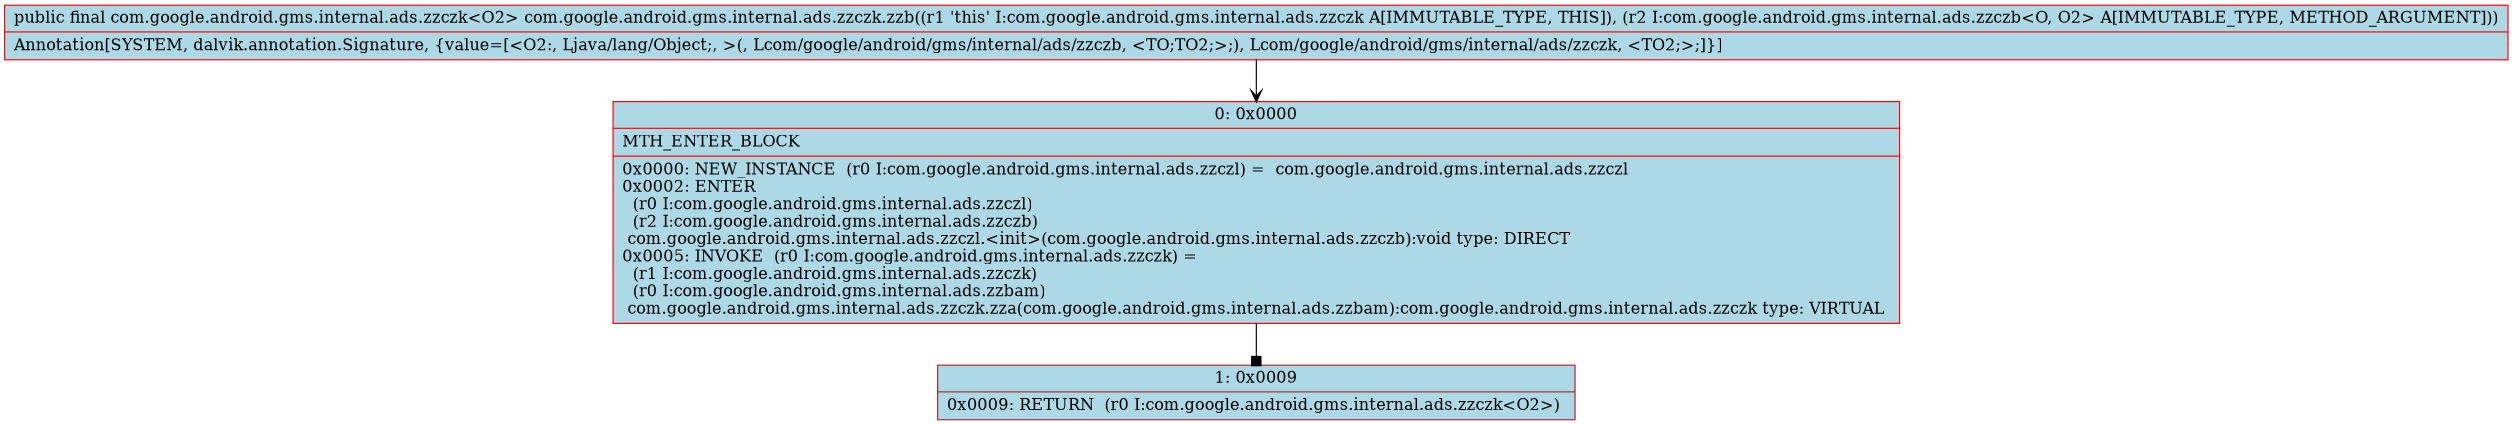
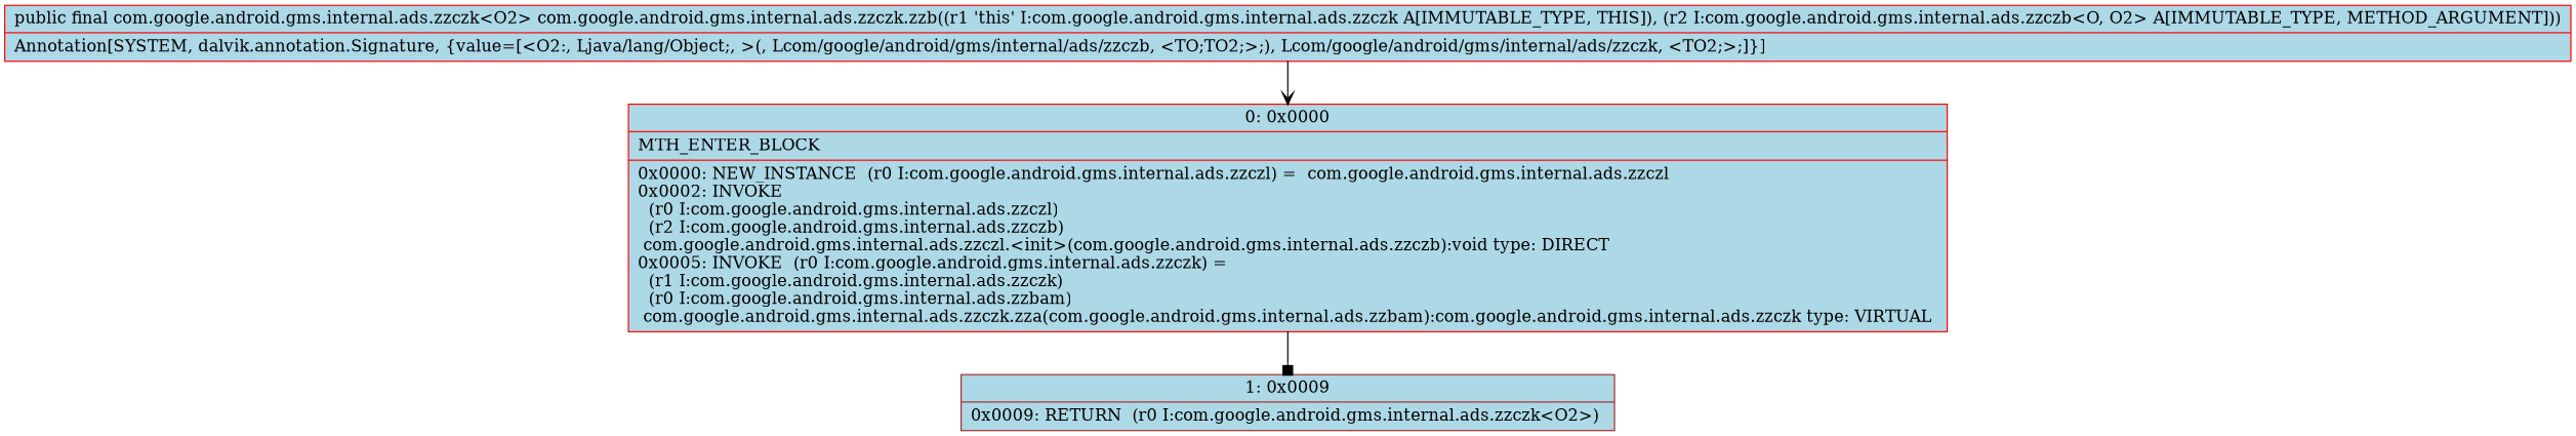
  digraph {
    node [shape=record style=filled fillcolor=lightblue color=red]
-   n1 [label="{0\:\ 0x0000|MTH_ENTER_BLOCK\l|0x0000: NEW_INSTANCE  (r0 I:com.google.android.gms.internal.ads.zzczl) =  com.google.android.gms.internal.ads.zzczl \l0x0002: ENTER  \l  (r0 I:com.google.android.gms.internal.ads.zzczl)\l  (r2 I:com.google.android.gms.internal.ads.zzczb)\l com.google.android.gms.internal.ads.zzczl.\<init\>(com.google.android.gms.internal.ads.zzczb):void type: DIRECT \l0x0005: INVOKE  (r0 I:com.google.android.gms.internal.ads.zzczk) = \l  (r1 I:com.google.android.gms.internal.ads.zzczk)\l  (r0 I:com.google.android.gms.internal.ads.zzbam)\l com.google.android.gms.internal.ads.zzczk.zza(com.google.android.gms.internal.ads.zzbam):com.google.android.gms.internal.ads.zzczk type: VIRTUAL \l}"]
+   n1 [label="{0\:\ 0x0000|MTH_ENTER_BLOCK\l|0x0000: NEW_INSTANCE  (r0 I:com.google.android.gms.internal.ads.zzczl) =  com.google.android.gms.internal.ads.zzczl \l0x0002: INVOKE  \l  (r0 I:com.google.android.gms.internal.ads.zzczl)\l  (r2 I:com.google.android.gms.internal.ads.zzczb)\l com.google.android.gms.internal.ads.zzczl.\<init\>(com.google.android.gms.internal.ads.zzczb):void type: DIRECT \l0x0005: INVOKE  (r0 I:com.google.android.gms.internal.ads.zzczk) = \l  (r1 I:com.google.android.gms.internal.ads.zzczk)\l  (r0 I:com.google.android.gms.internal.ads.zzbam)\l com.google.android.gms.internal.ads.zzczk.zza(com.google.android.gms.internal.ads.zzbam):com.google.android.gms.internal.ads.zzczk type: VIRTUAL \l}"]
    n2 [label="{1\:\ 0x0009|0x0009: RETURN  (r0 I:com.google.android.gms.internal.ads.zzczk\<O2\>) \l}" color=brown]
    n3 [label="{public final com.google.android.gms.internal.ads.zzczk\<O2\> com.google.android.gms.internal.ads.zzczk.zzb((r1 'this' I:com.google.android.gms.internal.ads.zzczk A[IMMUTABLE_TYPE, THIS]), (r2 I:com.google.android.gms.internal.ads.zzczb\<O, O2\> A[IMMUTABLE_TYPE, METHOD_ARGUMENT]))  | Annotation[SYSTEM, dalvik.annotation.Signature, \{value=[\<O2:, Ljava\/lang\/Object;, \>(, Lcom\/google\/android\/gms\/internal\/ads\/zzczb, \<TO;TO2;\>;), Lcom\/google\/android\/gms\/internal\/ads\/zzczk, \<TO2;\>;]\}]\l}"]
    n1 -> n2 [arrowhead=box]
    n3 -> n1 [arrowhead=vee]
  }
